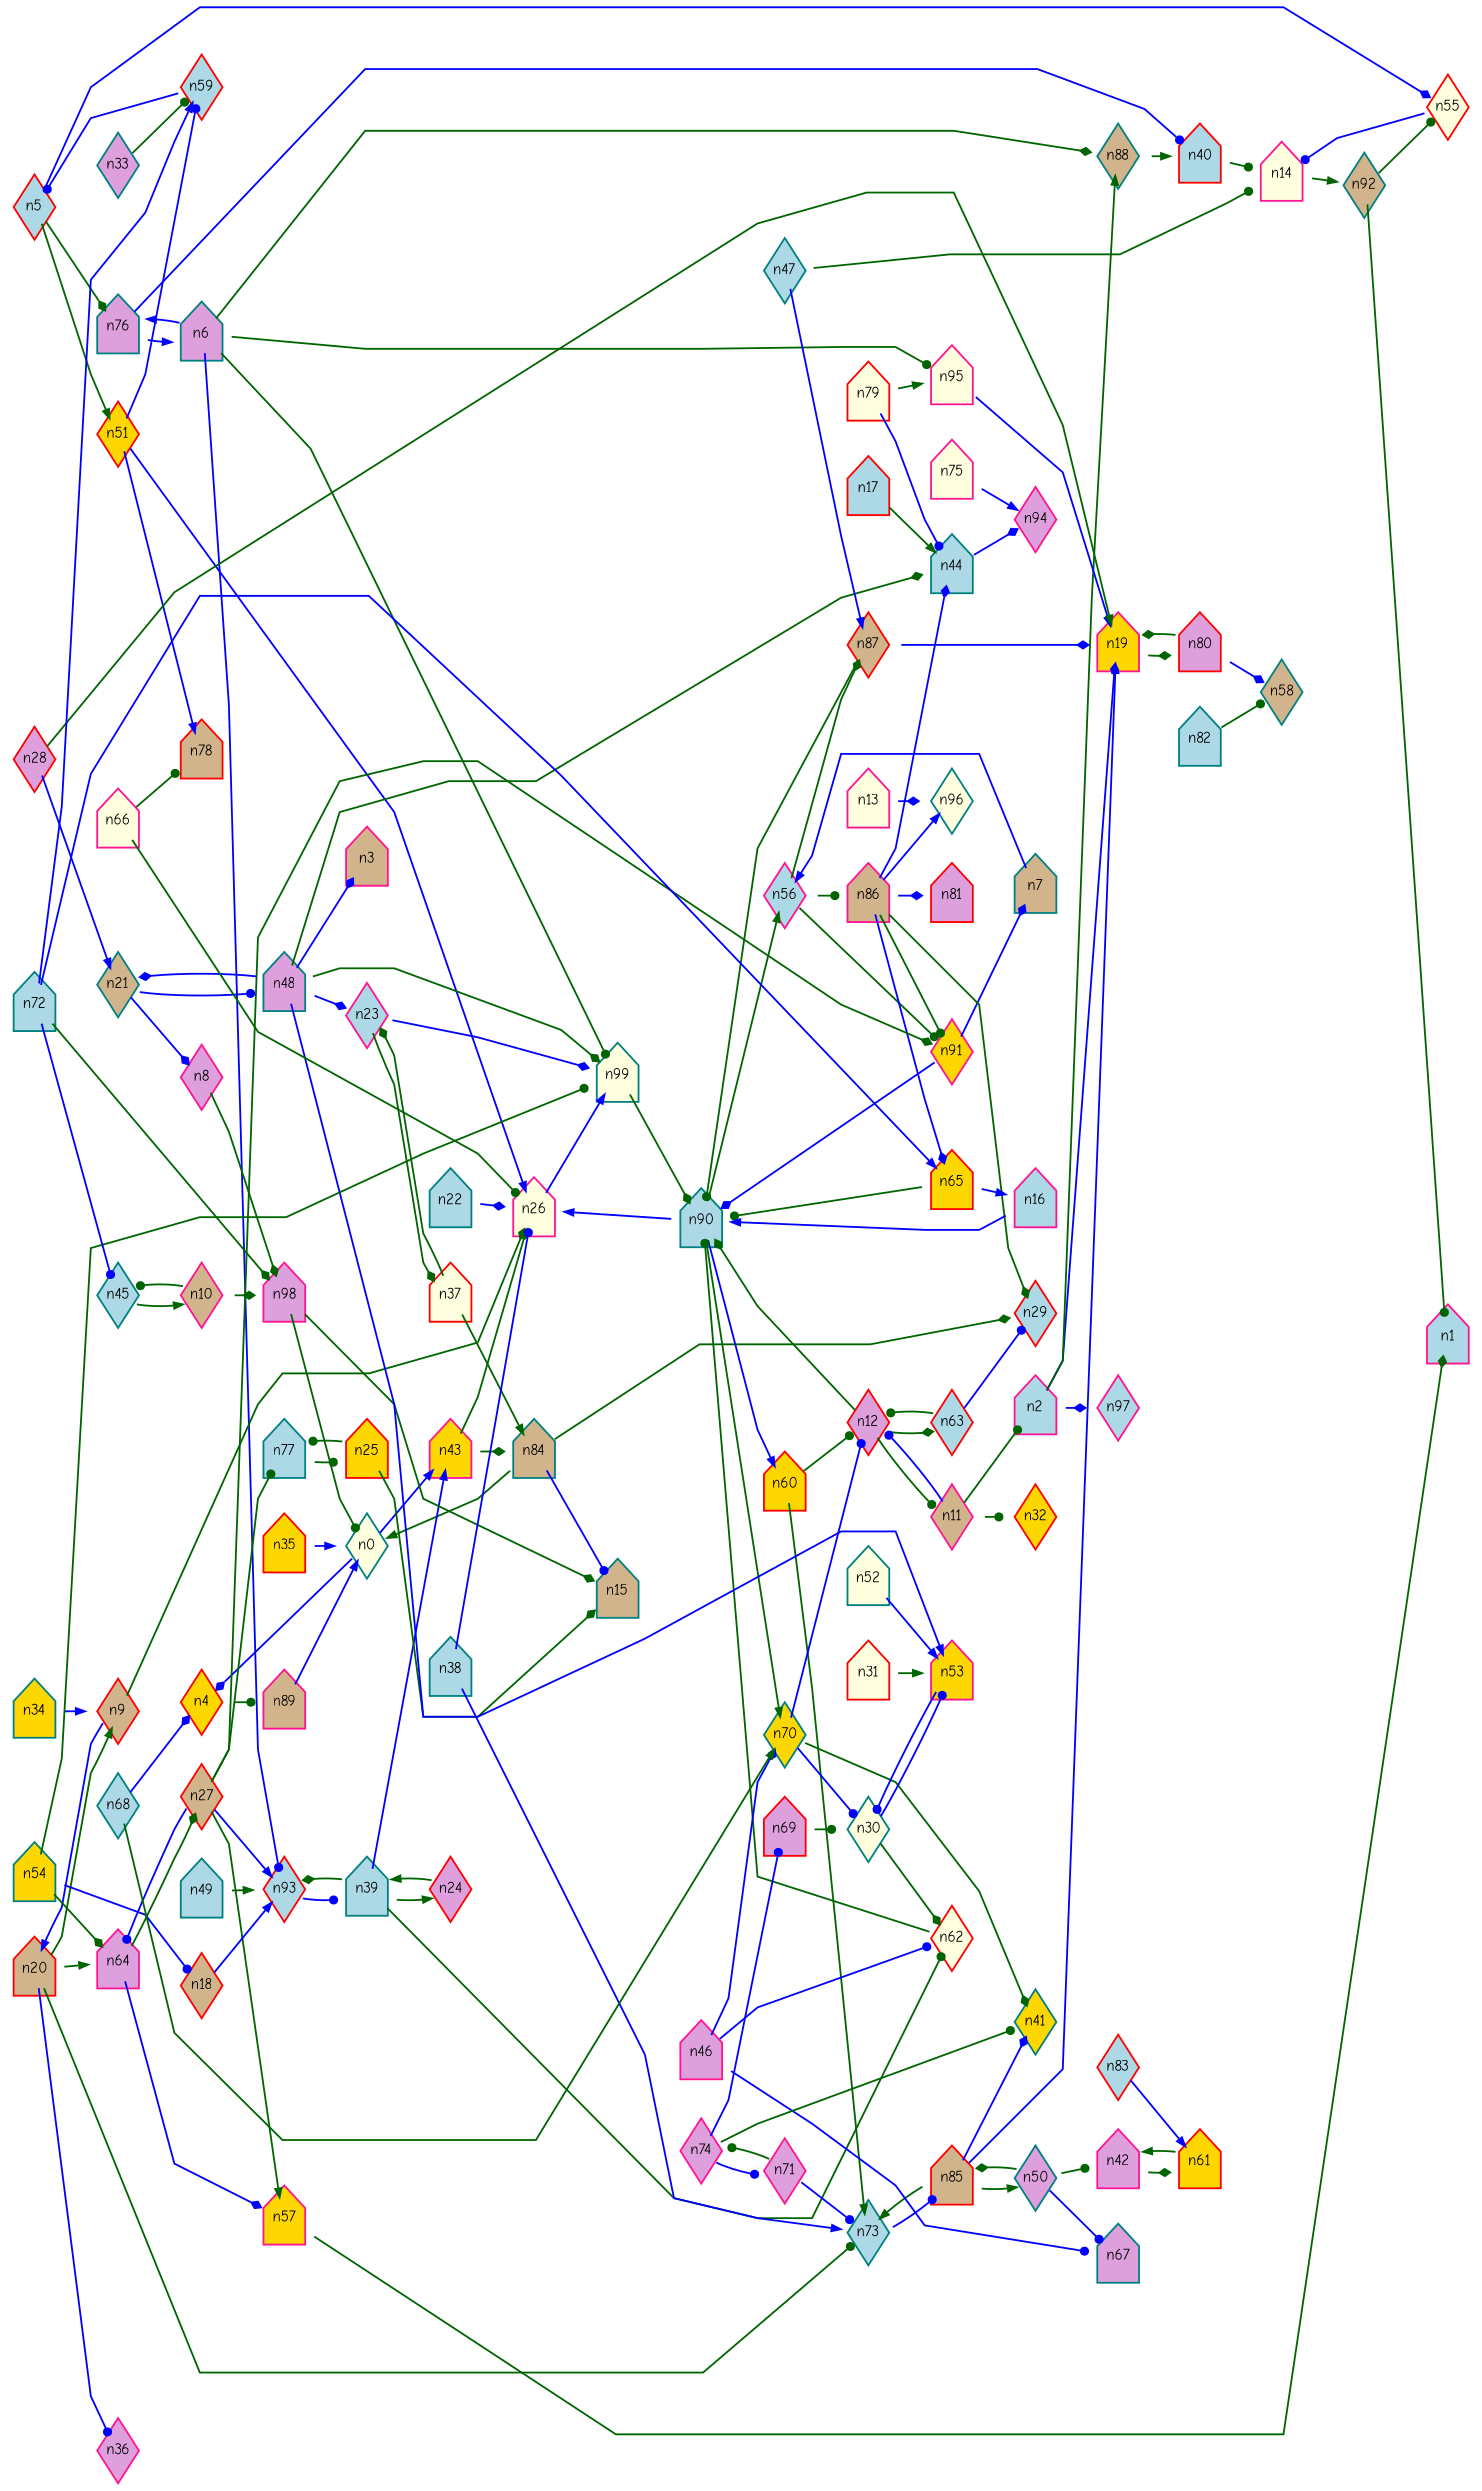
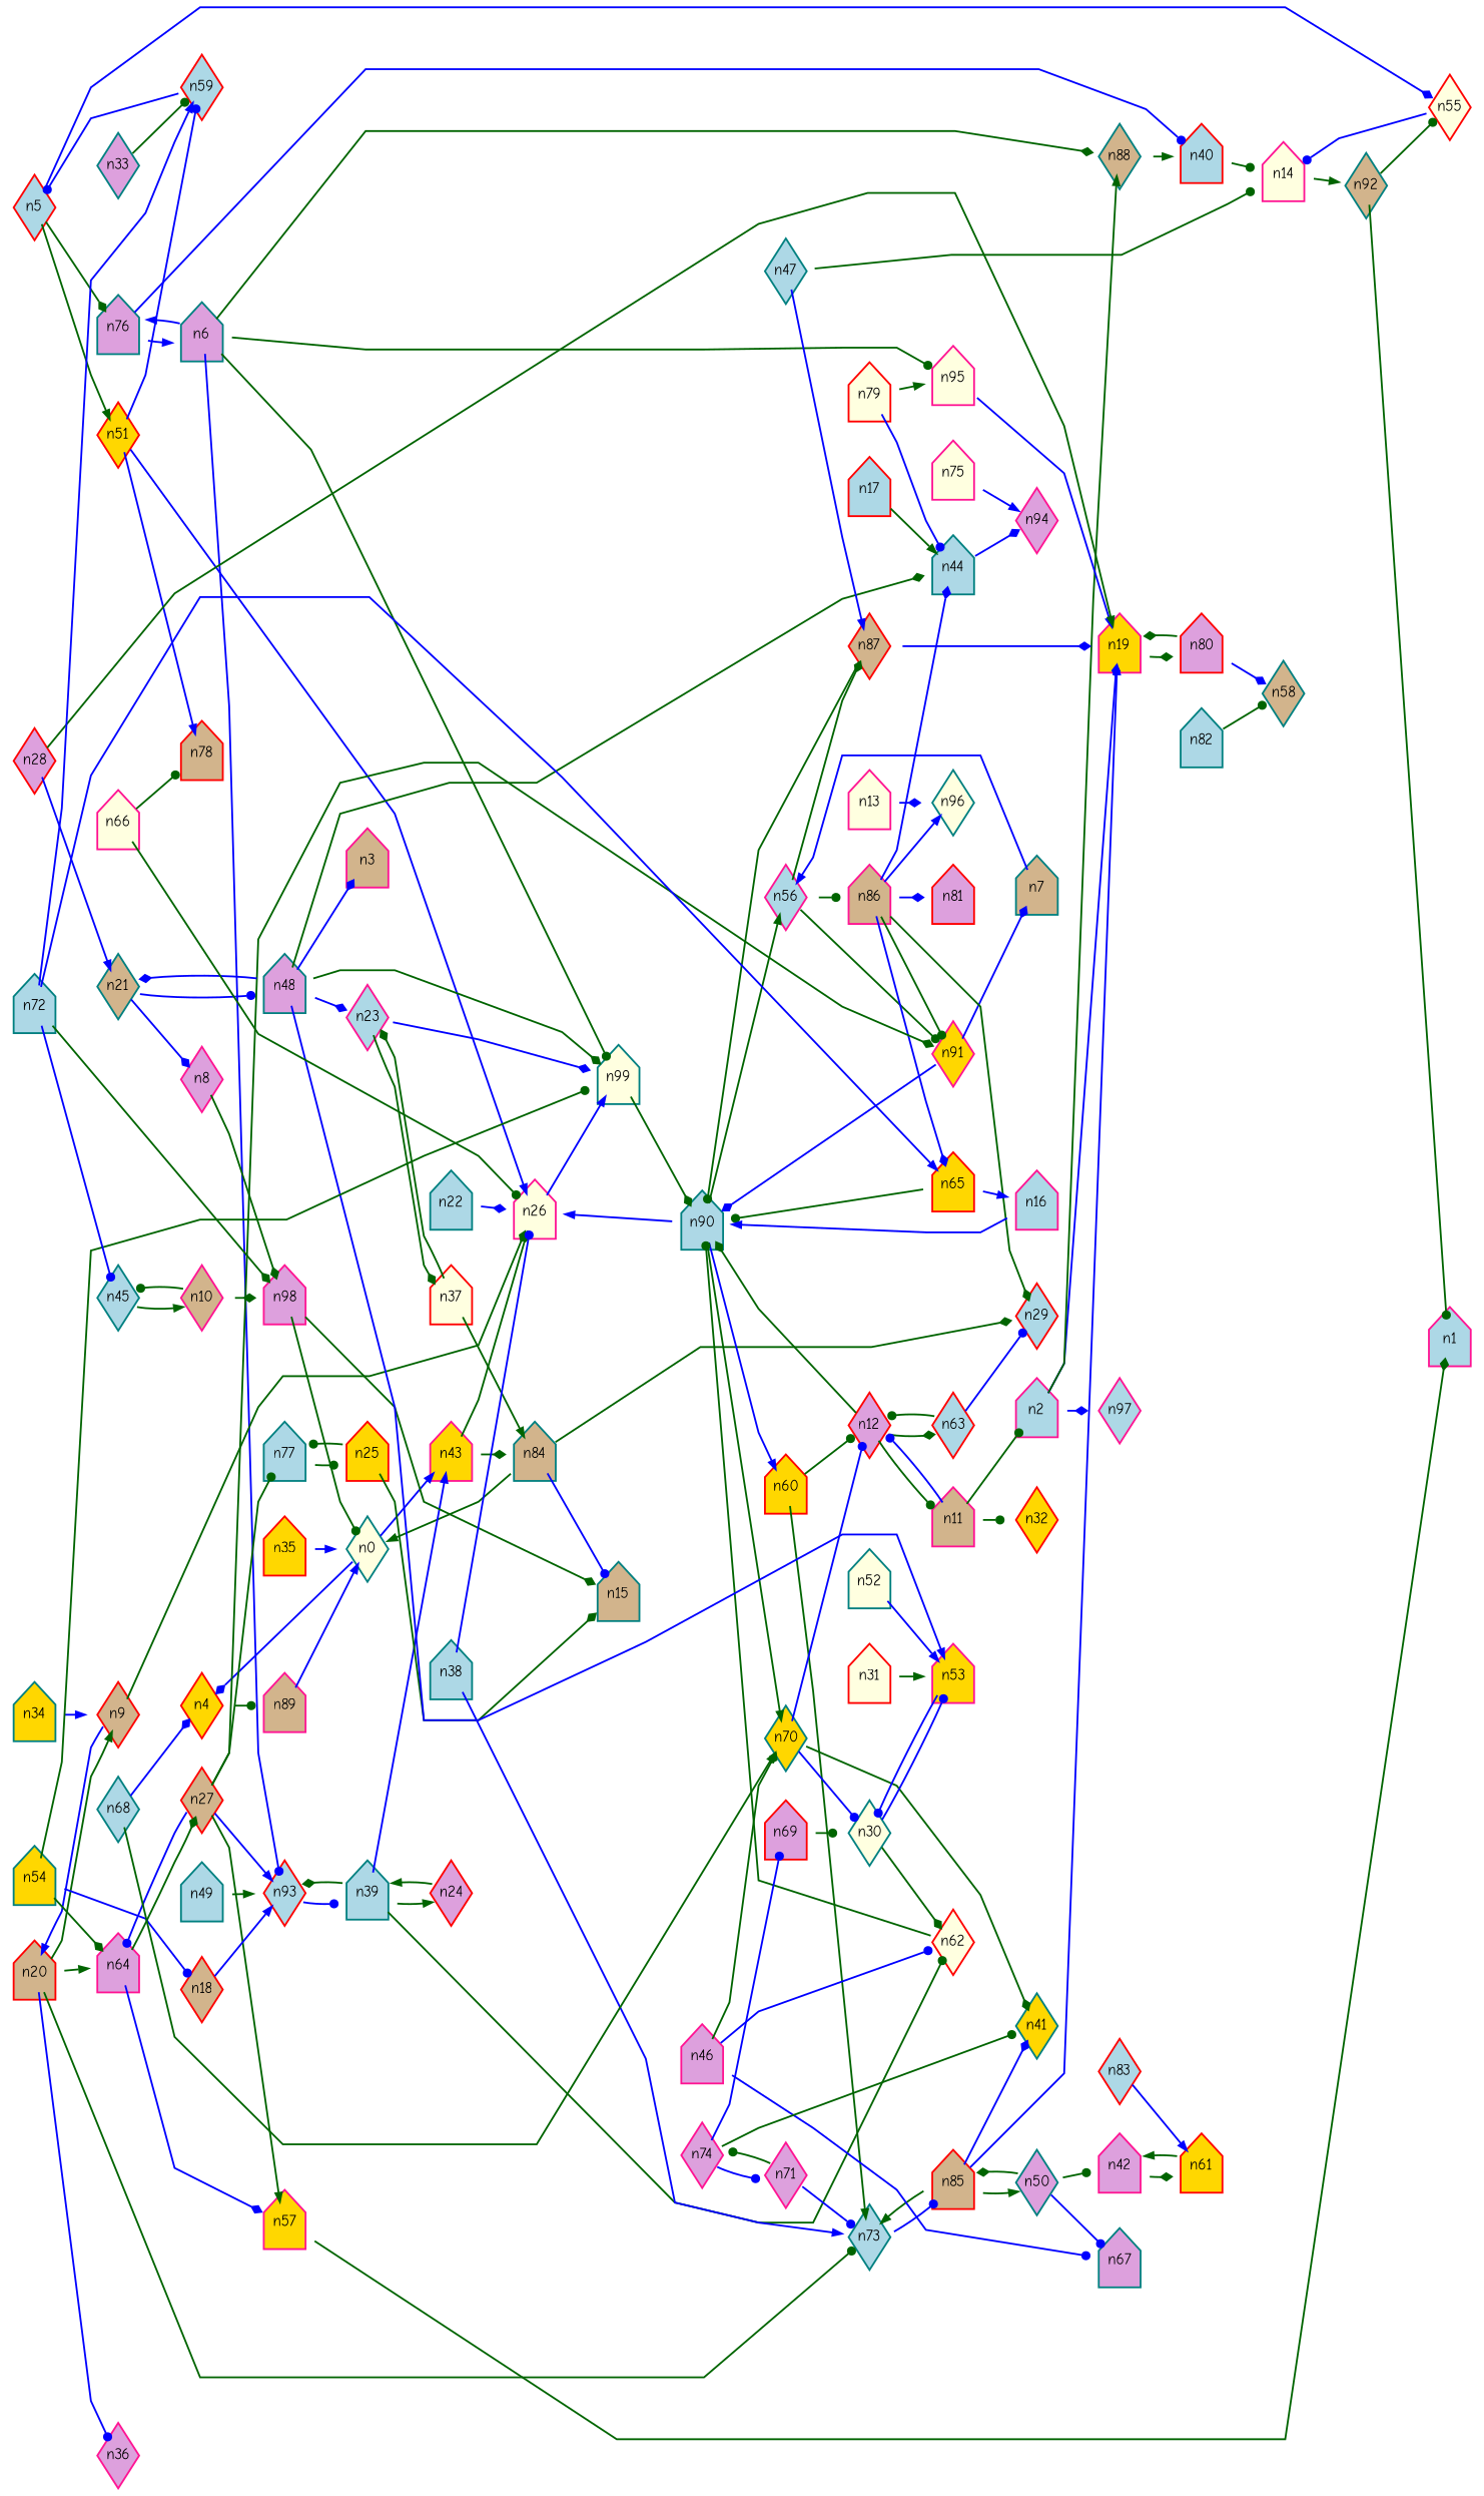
  digraph {
    fontname="Comic Neue"
    fontsize=8
    nodesep=0.22
    nodesize=0.32
    rankdir=LR
    ranksep=0.22
    splines=polyline
    node [color=teal fillcolor=lightblue fixedsize=shape fontname="Comic Neue" fontsize=8 shape=house style=filled]
    edge [arrowhead=dot arrowsize=0.5 color=darkgreen fontname="Comic Neue"]
    n4 [color=red fillcolor=gold shape=diamond width=0.32]
    n89 [color=deeppink fillcolor=tan width=0.32]
    n0 [fillcolor=lightyellow shape=diamond width=0.32]
    n43 [color=deeppink fillcolor=gold width=0.32]
    n26 [color=deeppink fillcolor=lightyellow width=0.32]
    n84 [fillcolor=tan width=0.32]
    n99 [fillcolor=lightyellow width=0.32]
    n15 [fillcolor=tan width=0.32]
    n29 [color=red shape=diamond width=0.32]
    n90 [width=0.32]
    n19 [color=deeppink fillcolor=gold width=0.32]
    n80 [color=red fillcolor=plum width=0.32]
    n58 [fillcolor=tan shape=diamond width=0.32]
    n2 [color=deeppink width=0.32]
    n88 [fillcolor=tan shape=diamond width=0.32]
    n97 [color=deeppink shape=diamond width=0.32]
    n40 [color=red width=0.32]
    n14 [color=deeppink fillcolor=lightyellow width=0.32]
    n92 [fillcolor=tan shape=diamond width=0.32]
    n51 [color=red fillcolor=gold shape=diamond width=0.32]
    n59 [color=red shape=diamond width=0.32]
    n78 [color=red fillcolor=tan width=0.32]
    n5 [color=red shape=diamond width=0.32]
    n55 [color=red fillcolor=lightyellow shape=diamond width=0.32]
    n76 [fillcolor=plum width=0.32]
    n6 [fillcolor=plum width=0.32]
    n93 [color=red shape=diamond width=0.32]
    n95 [color=deeppink fillcolor=lightyellow width=0.32]
    n1 [color=deeppink width=0.32]
    n39 [width=0.32]
    n62 [color=red fillcolor=lightyellow shape=diamond width=0.32]
    n24 [color=red fillcolor=plum shape=diamond width=0.32]
    n56 [color=deeppink shape=diamond width=0.32]
    n60 [color=red fillcolor=gold width=0.32]
    n70 [fillcolor=gold shape=diamond width=0.32]
    n91 [color=deeppink fillcolor=gold shape=diamond width=0.32]
    n87 [color=red fillcolor=tan shape=diamond width=0.32]
    n86 [color=deeppink fillcolor=tan width=0.32]
    n73 [shape=diamond width=0.32]
    n12 [color=red fillcolor=plum shape=diamond width=0.32]
    n30 [fillcolor=lightyellow shape=diamond width=0.32]
    n41 [fillcolor=gold shape=diamond width=0.32]
    n98 [color=deeppink fillcolor=plum width=0.32]
    n8 [color=deeppink fillcolor=plum shape=diamond width=0.32]
    n9 [color=red fillcolor=tan shape=diamond width=0.32]
    n20 [color=red fillcolor=tan width=0.32]
    n36 [color=deeppink fillcolor=plum shape=diamond width=0.32]
    n64 [color=deeppink fillcolor=plum width=0.32]
    n57 [color=deeppink fillcolor=gold width=0.32]
    n27 [color=red fillcolor=tan shape=diamond width=0.32]
    n85 [color=red fillcolor=tan width=0.32]
    n45 [shape=diamond width=0.32]
    n10 [color=deeppink fillcolor=tan shape=diamond width=0.32]
-   n11 [color=deeppink fillcolor=tan shape=diamond width=0.32]
+   n11 [color=deeppink fillcolor=tan width=0.32]
    n32 [color=red fillcolor=gold shape=diamond width=0.32]
    n63 [color=red shape=diamond width=0.32]
    n7 [fillcolor=tan width=0.32]
    n96 [fillcolor=lightyellow shape=diamond width=0.32]
    n44 [width=0.32]
    n65 [color=red fillcolor=gold width=0.32]
    n81 [color=red fillcolor=plum width=0.32]
    n53 [color=deeppink fillcolor=gold width=0.32]
    n13 [color=deeppink fillcolor=lightyellow width=0.32]
    n94 [color=deeppink fillcolor=plum shape=diamond width=0.32]
    n17 [color=red width=0.32]
    n18 [color=red fillcolor=tan shape=diamond width=0.32]
    n77 [width=0.32]
    n50 [fillcolor=plum shape=diamond width=0.32]
    n25 [color=red fillcolor=gold width=0.32]
    n42 [color=deeppink fillcolor=plum width=0.32]
    n67 [fillcolor=plum width=0.32]
    n21 [fillcolor=tan shape=diamond width=0.32]
    n48 [fillcolor=plum width=0.32]
    n3 [color=deeppink fillcolor=tan width=0.32]
    n23 [color=deeppink shape=diamond width=0.32]
    n37 [color=red fillcolor=lightyellow width=0.32]
    n22 [width=0.32]
    n28 [color=red fillcolor=plum shape=diamond width=0.32]
    n31 [color=red fillcolor=lightyellow width=0.32]
    n33 [fillcolor=plum shape=diamond width=0.32]
    n34 [fillcolor=gold width=0.32]
    n35 [color=red fillcolor=gold width=0.32]
    n38 [width=0.32]
    n61 [color=red fillcolor=gold width=0.32]
    n46 [color=deeppink fillcolor=plum width=0.32]
    n47 [shape=diamond width=0.32]
    n49 [width=0.32]
    n52 [fillcolor=lightyellow width=0.32]
    n54 [fillcolor=gold width=0.32]
    n16 [color=deeppink width=0.32]
    n66 [color=deeppink fillcolor=lightyellow width=0.32]
    n68 [shape=diamond width=0.32]
    n69 [color=red fillcolor=plum width=0.32]
    n71 [color=deeppink fillcolor=plum shape=diamond width=0.32]
    n74 [color=deeppink fillcolor=plum shape=diamond width=0.32]
    n72 [width=0.32]
    n75 [color=deeppink fillcolor=lightyellow width=0.32]
    n79 [color=red fillcolor=lightyellow width=0.32]
    n82 [width=0.32]
    n83 [color=red shape=diamond width=0.32]
    n4 -> n89
    n89 -> n0 [arrowhead=normal color=blue]
    n0 -> n4 [arrowhead=diamond color=blue]
    n0 -> n43 [arrowhead=normal color=blue]
    n43 -> n26 [arrowhead=diamond]
    n43 -> n84 [arrowhead=diamond]
    n26 -> n99 [arrowhead=normal color=blue]
    n84 -> n0 [arrowhead=normal]
    n84 -> n15 [color=blue]
    n84 -> n29 [arrowhead=diamond]
    n99 -> n90 [arrowhead=diamond]
    n90 -> n26 [arrowhead=normal color=blue]
    n90 -> n56 [arrowhead=normal]
    n90 -> n60 [arrowhead=normal color=blue]
    n90 -> n70 [arrowhead=normal]
    n19 -> n80 [arrowhead=diamond]
    n80 -> n19 [arrowhead=diamond]
    n80 -> n58 [arrowhead=diamond color=blue]
    n2 -> n19 [arrowhead=diamond color=blue]
    n2 -> n88 [arrowhead=normal]
    n2 -> n97 [arrowhead=diamond color=blue]
    n88 -> n40 [arrowhead=normal]
    n40 -> n14
    n14 -> n92 [arrowhead=normal]
    n92 -> n55
    n92 -> n1
    n51 -> n26 [arrowhead=normal color=blue]
    n51 -> n59 [color=blue]
    n51 -> n78 [arrowhead=normal color=blue]
    n59 -> n5 [color=blue]
    n5 -> n51 [arrowhead=normal]
    n5 -> n55 [arrowhead=diamond color=blue]
    n5 -> n76 [arrowhead=diamond]
    n55 -> n14 [color=blue]
    n76 -> n40 [color=blue]
    n76 -> n6 [arrowhead=normal color=blue]
    n6 -> n99
    n6 -> n88 [arrowhead=diamond]
    n6 -> n76 [arrowhead=normal color=blue]
    n6 -> n93 [color=blue]
    n6 -> n95
    n93 -> n39 [color=blue]
    n95 -> n19 [arrowhead=normal color=blue]
    n39 -> n43 [arrowhead=normal color=blue]
    n39 -> n93 [arrowhead=diamond]
    n39 -> n62
    n39 -> n24 [arrowhead=normal]
    n62 -> n90
    n24 -> n39 [arrowhead=normal]
    n56 -> n91
    n56 -> n87 [arrowhead=diamond]
    n56 -> n86
    n60 -> n73 [arrowhead=normal]
    n60 -> n12
    n70 -> n12 [color=blue]
    n70 -> n30 [color=blue]
    n70 -> n41 [arrowhead=diamond]
    n91 -> n90 [arrowhead=diamond color=blue]
    n91 -> n7 [arrowhead=diamond color=blue]
    n87 -> n90
    n87 -> n19 [arrowhead=diamond color=blue]
    n86 -> n29 [arrowhead=diamond]
    n86 -> n91
    n86 -> n96 [arrowhead=normal color=blue]
    n86 -> n44 [arrowhead=diamond color=blue]
    n86 -> n65 [arrowhead=diamond color=blue]
    n86 -> n81 [arrowhead=diamond color=blue]
    n73 -> n85 [color=blue]
    n12 -> n90 [arrowhead=diamond]
    n12 -> n11
    n12 -> n63 [arrowhead=diamond]
    n30 -> n62 [arrowhead=diamond]
    n30 -> n53 [color=blue]
    n98 -> n0
    n98 -> n15 [arrowhead=diamond]
    n8 -> n98 [arrowhead=diamond]
    n9 -> n26 [arrowhead=diamond]
    n9 -> n20 [arrowhead=normal color=blue]
    n20 -> n73
    n20 -> n9 [arrowhead=normal]
    n20 -> n36 [color=blue]
    n20 -> n64 [arrowhead=normal]
    n64 -> n57 [arrowhead=diamond color=blue]
    n64 -> n27 [arrowhead=diamond]
    n57 -> n1 [arrowhead=diamond]
    n27 -> n93 [arrowhead=normal color=blue]
    n27 -> n91 [arrowhead=diamond]
    n27 -> n64 [color=blue]
    n27 -> n57 [arrowhead=normal]
    n27 -> n77
    n85 -> n19 [arrowhead=normal color=blue]
    n85 -> n73 [arrowhead=normal]
    n85 -> n41 [arrowhead=diamond color=blue]
    n85 -> n50 [arrowhead=normal]
    n45 -> n10 [arrowhead=normal]
    n10 -> n98 [arrowhead=diamond]
    n10 -> n45
    n11 -> n2
    n11 -> n12 [color=blue]
    n11 -> n32
    n63 -> n29 [color=blue]
    n63 -> n12
    n7 -> n56 [arrowhead=normal color=blue]
    n44 -> n94 [arrowhead=diamond color=blue]
    n65 -> n90
    n65 -> n16 [arrowhead=normal color=blue]
    n53 -> n30 [color=blue]
    n13 -> n96 [arrowhead=diamond color=blue]
    n17 -> n44 [arrowhead=normal]
    n18 -> n93 [arrowhead=normal color=blue]
    n77 -> n25
    n50 -> n85 [arrowhead=diamond]
    n50 -> n42
    n50 -> n67 [color=blue]
    n25 -> n15 [arrowhead=diamond]
    n25 -> n77
    n42 -> n61 [arrowhead=diamond]
    n21 -> n8 [arrowhead=diamond color=blue]
    n21 -> n48 [color=blue]
    n48 -> n99 [arrowhead=diamond]
    n48 -> n44 [arrowhead=diamond]
    n48 -> n53 [arrowhead=normal color=blue]
    n48 -> n21 [arrowhead=diamond color=blue]
    n48 -> n3 [arrowhead=diamond color=blue]
    n48 -> n23 [arrowhead=diamond color=blue]
    n23 -> n99 [arrowhead=diamond color=blue]
    n23 -> n37 [arrowhead=diamond]
    n37 -> n84 [arrowhead=normal]
    n37 -> n23 [arrowhead=diamond]
    n22 -> n26 [arrowhead=diamond color=blue]
    n28 -> n19 [arrowhead=normal]
    n28 -> n21 [arrowhead=normal color=blue]
    n31 -> n53 [arrowhead=normal]
    n33 -> n59
    n34 -> n9 [arrowhead=normal color=blue]
    n35 -> n0 [arrowhead=normal color=blue]
    n38 -> n26 [color=blue]
    n38 -> n73 [arrowhead=normal color=blue]
    n61 -> n42 [arrowhead=normal]
    n46 -> n62 [color=blue]
-   n46 -> n70 [arrowhead=diamond color=blue]
+   n46 -> n70 [arrowhead=diamond]
    n46 -> n67 [color=blue]
    n47 -> n14
    n47 -> n87 [arrowhead=normal color=blue]
    n49 -> n93 [arrowhead=normal]
    n52 -> n53 [arrowhead=normal color=blue]
    n54 -> n99
    n54 -> n64 [arrowhead=diamond]
    n54 -> n18 [color=blue]
    n16 -> n90 [arrowhead=normal color=blue]
    n66 -> n26
    n66 -> n78
    n68 -> n4 [arrowhead=diamond color=blue]
    n68 -> n70 [arrowhead=normal]
    n69 -> n30
    n71 -> n73 [color=blue]
    n71 -> n74
    n74 -> n41
    n74 -> n69 [color=blue]
    n74 -> n71 [color=blue]
    n72 -> n59 [arrowhead=normal color=blue]
    n72 -> n98 [arrowhead=diamond]
    n72 -> n45 [color=blue]
    n72 -> n65 [arrowhead=normal color=blue]
    n75 -> n94 [arrowhead=normal color=blue]
    n79 -> n95 [arrowhead=normal]
    n79 -> n44 [color=blue]
    n82 -> n58
    n83 -> n61 [arrowhead=normal color=blue]
  }
